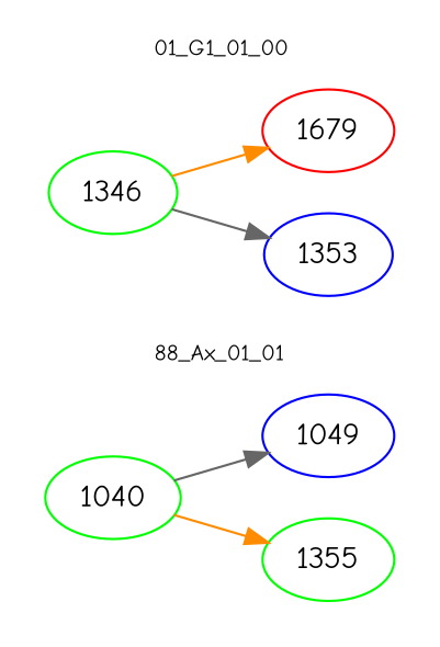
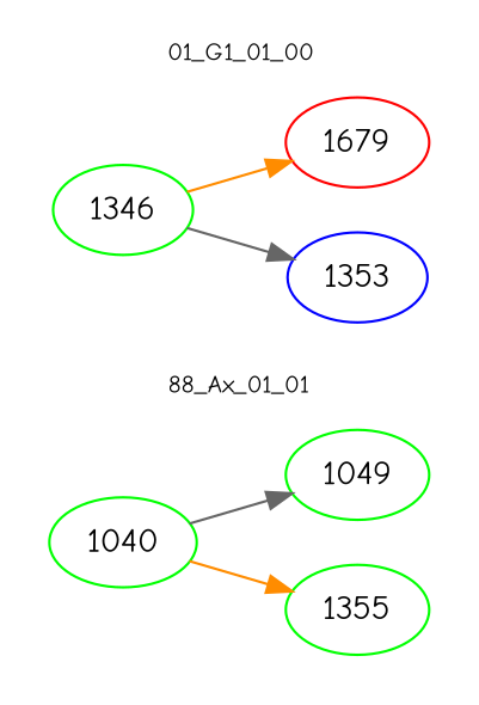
  digraph {
    fontname="Comic Neue"
    rankdir=LR
    node [color=green fontname="Comic Neue"]
    edge [color=darkorange fontname="Comic Neue"]
    n1 [label=1040]
    n2 [label=1355]
-   n3 [color=blue label=1049]
+   n3 [label=1049]
    n4 [label=1346]
    n5 [color=blue label=1353]
    n6 [color=red label=1679]
    subgraph cluster_1 {
      color=white
      fontsize=10
      label="88_Ax_01_01"
      n1
      n2
      n3
    }
    subgraph cluster_2 {
      color=white
      fontsize=10
      label="01_G1_01_00"
      n4
      n5
      n6
    }
    n1 -> n2
    n1 -> n3 [color=gray40]
    n4 -> n5 [color=gray40]
    n4 -> n6
  }
